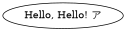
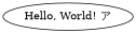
  graph {
-   n1 [label="Hello, Hello! ア"]
+   n1 [label="Hello, World! ア"]
  }
